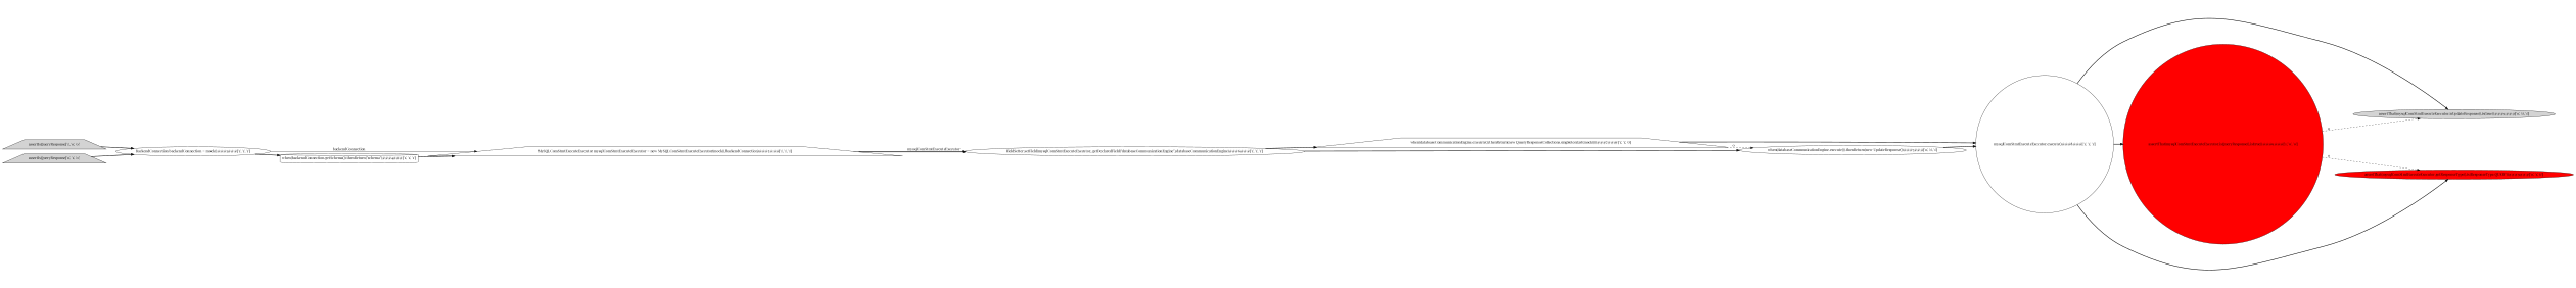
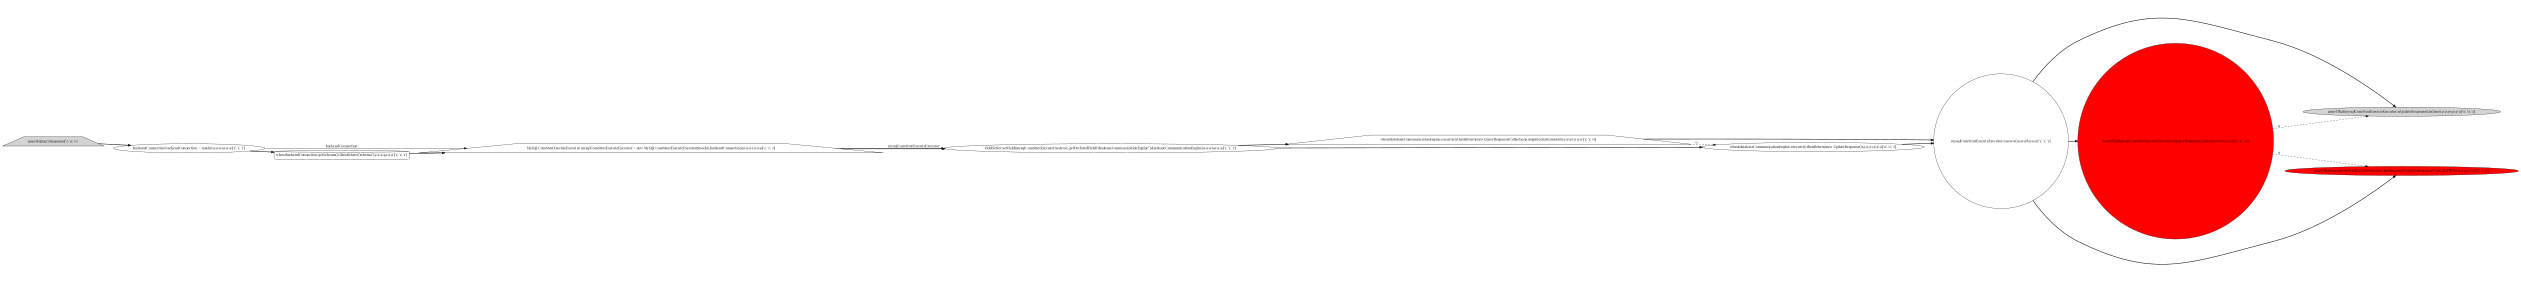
  digraph {
    fontname="Playfair Display"
    rankdir=LR
    node [fillcolor=white fontname="Playfair Display" shape=ellipse style=filled]
    edge [fontname="Playfair Display" style=bold]
    n1 [label="MySQLComStmtExecuteExecutor mysqlComStmtExecuteExecutor = new MySQLComStmtExecuteExecutor(mock(),backendConnection)@@@5@@@['1', '1', '1']" shape=trapezium]
    n2 [label="FieldSetter.setField(mysqlComStmtExecuteExecutor,.getDeclaredField(\"databaseCommunicationEngine\"),databaseCommunicationEngine)@@@6@@@['1', '1', '1']"]
    n3 [label="when(databaseCommunicationEngine.execute()).thenReturn(new QueryResponse(Collections.singletonList(mock())))@@@7@@@['1', '1', '0']" shape=trapezium]
    n4 [label="when(databaseCommunicationEngine.execute()).thenReturn(new UpdateResponse())@@@7@@@['0', '0', '1']"]
    n5 [fillcolor=lightgray label="assertIsQueryResponse['1', '0', '0']" shape=trapezium]
    n6 [label="BackendConnection backendConnection = mock()@@@3@@@['1', '1', '1']"]
    n7 [label="when(backendConnection.getSchema()).thenReturn(\"schema\")@@@4@@@['1', '1', '1']" shape=cylinder]
    n8 [label="mysqlComStmtExecuteExecutor.execute()@@@8@@@['1', '1', '1']" shape=circle]
    n9 [fillcolor=lightgray label="assertThat(mysqlComStmtExecuteExecutor.isUpdateResponse(),is(true))@@@9@@@['0', '0', '1']"]
    n10 [fillcolor=red label="assertThat(mysqlComStmtExecuteExecutor.isQueryResponse(),is(true))@@@9@@@['1', '0', '0']" shape=circle]
    n11 [fillcolor=red label="assertThat(mysqlComStmtExecuteExecutor.getResponseType(),is(ResponseType.QUERY))@@@9@@@['0', '1', '0']"]
-   n12 [fillcolor=lightgray label="assertIsQueryResponse['0', '1', '0']" shape=trapezium]
    n1 -> n2 [label=mysqlComStmtExecuteExecutor style=solid]
    n1 -> n2
    n2 -> n3
    n2 -> n4
    n3 -> n4 [label=0 style=dashed]
    n3 -> n8
    n4 -> n8
    n5 -> n6
    n6 -> n1 [label=backendConnection style=solid]
    n6 -> n7
    n7 -> n1
    n8 -> n9
    n8 -> n10
    n8 -> n11
    n10 -> n9 [label=0 style=dashed]
    n10 -> n11 [label=0 style=dashed]
-   n12 -> n6
  }
